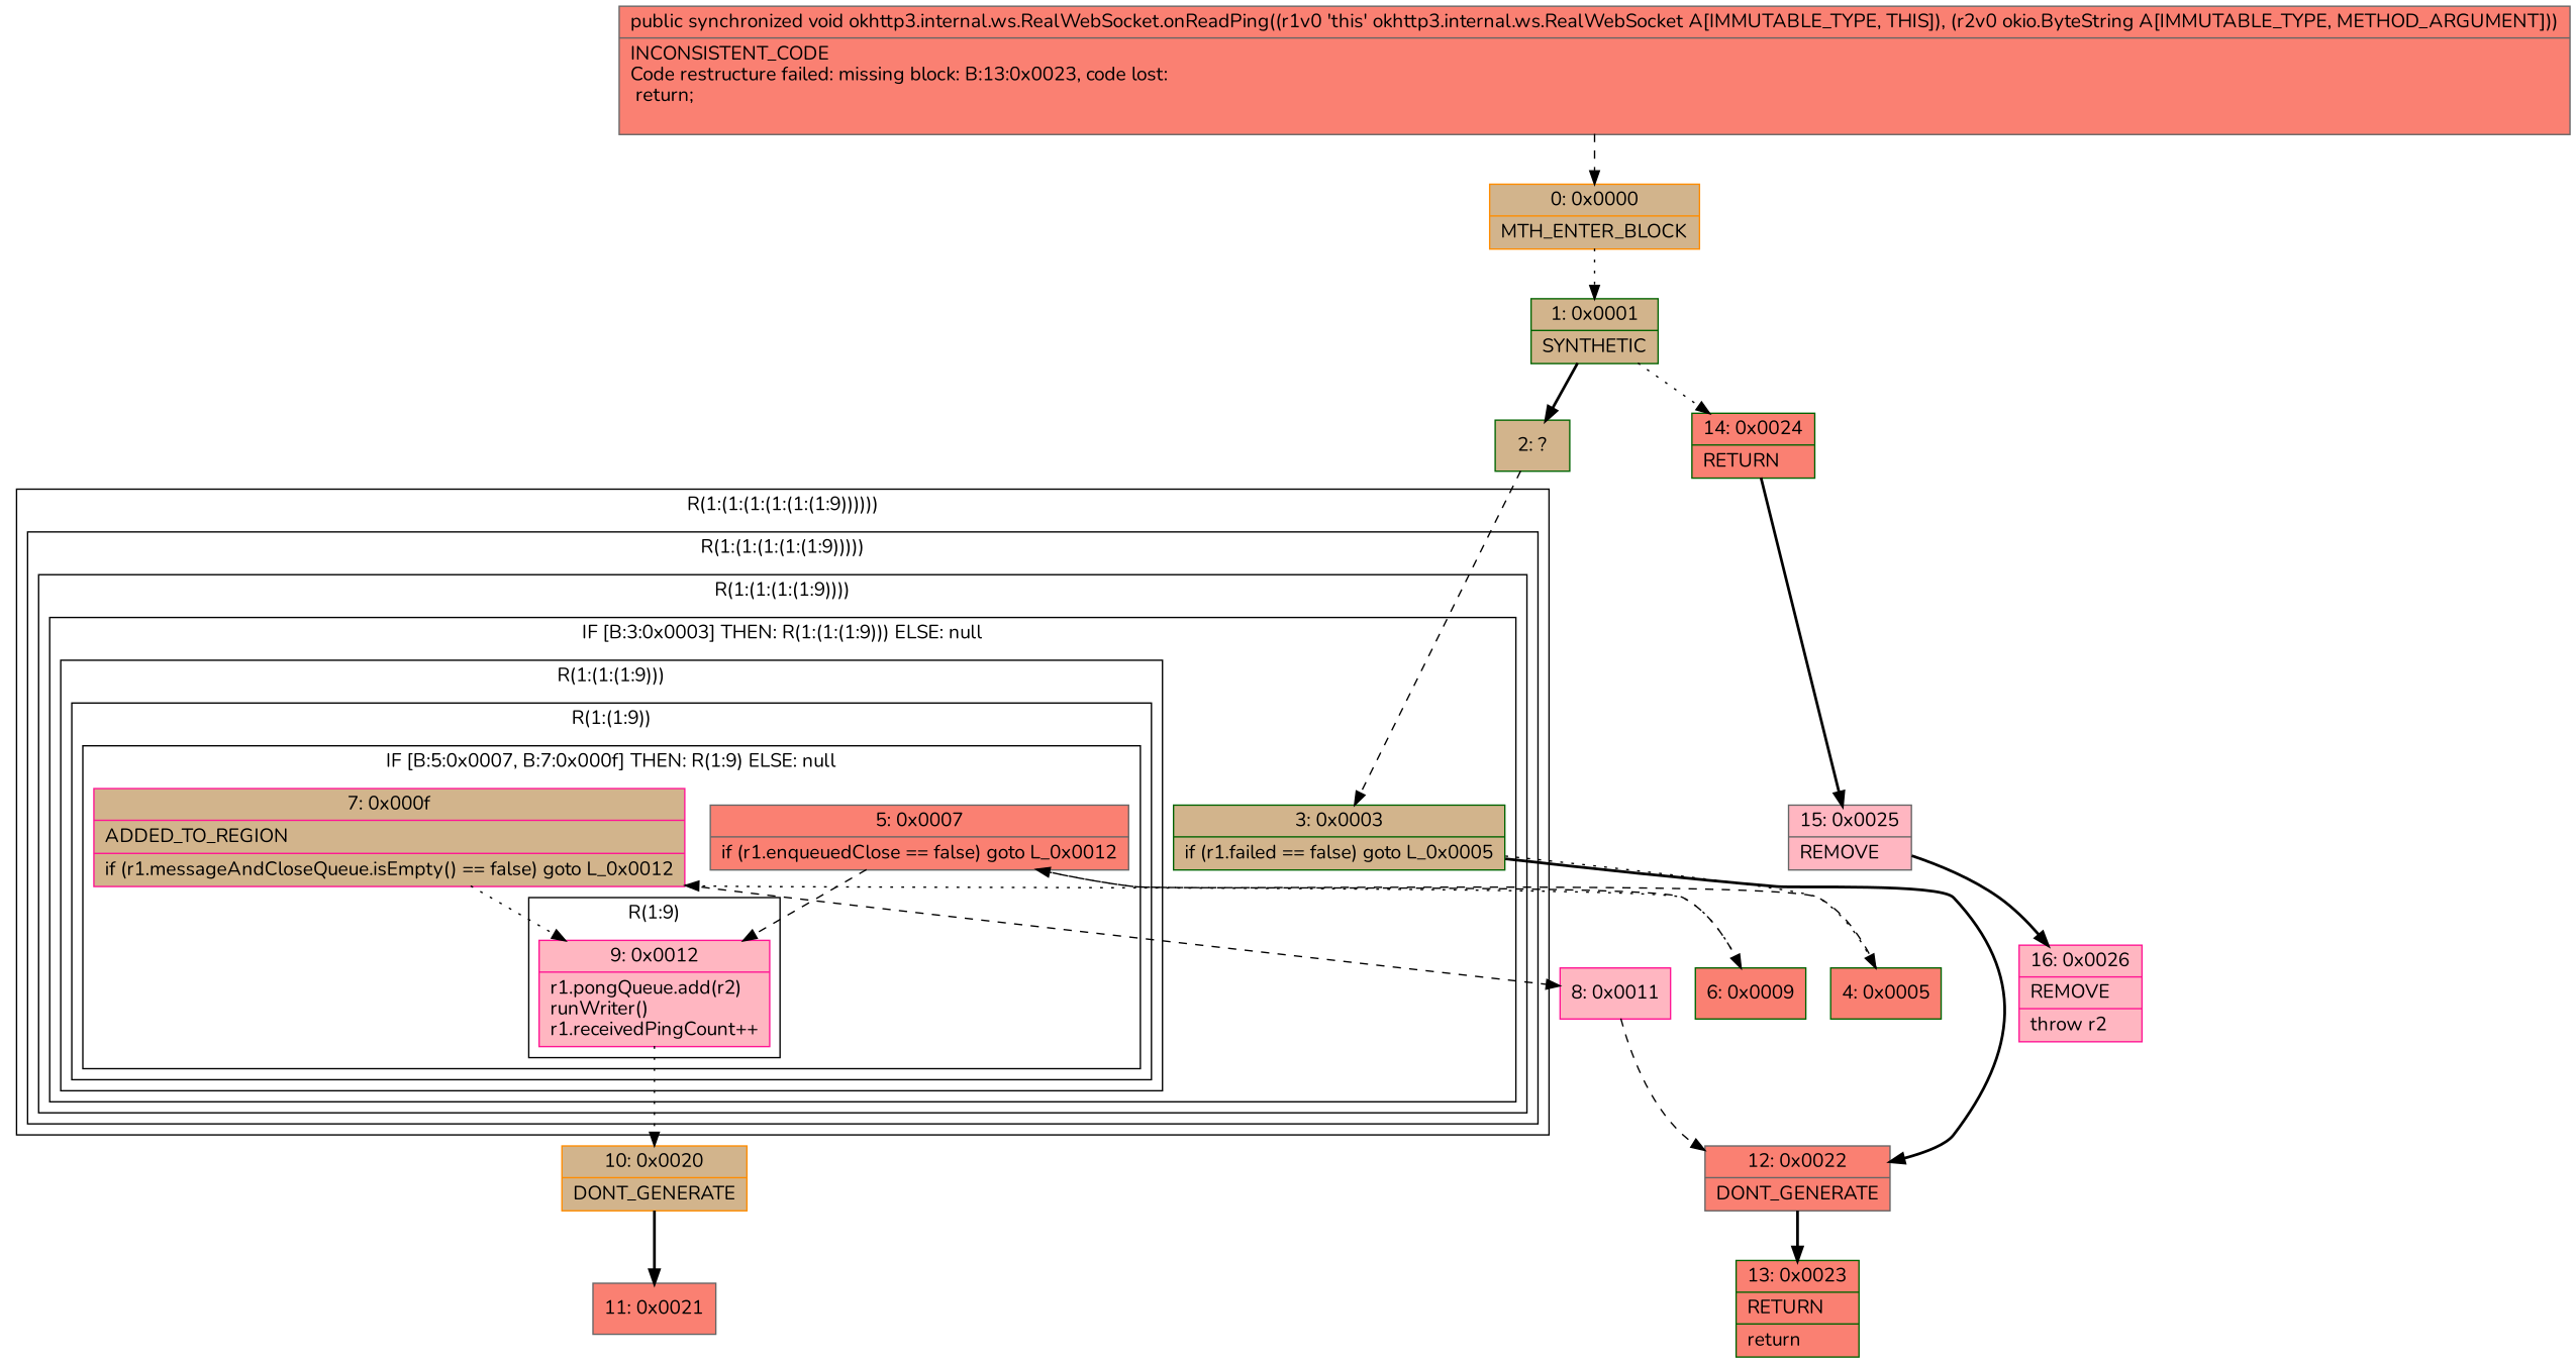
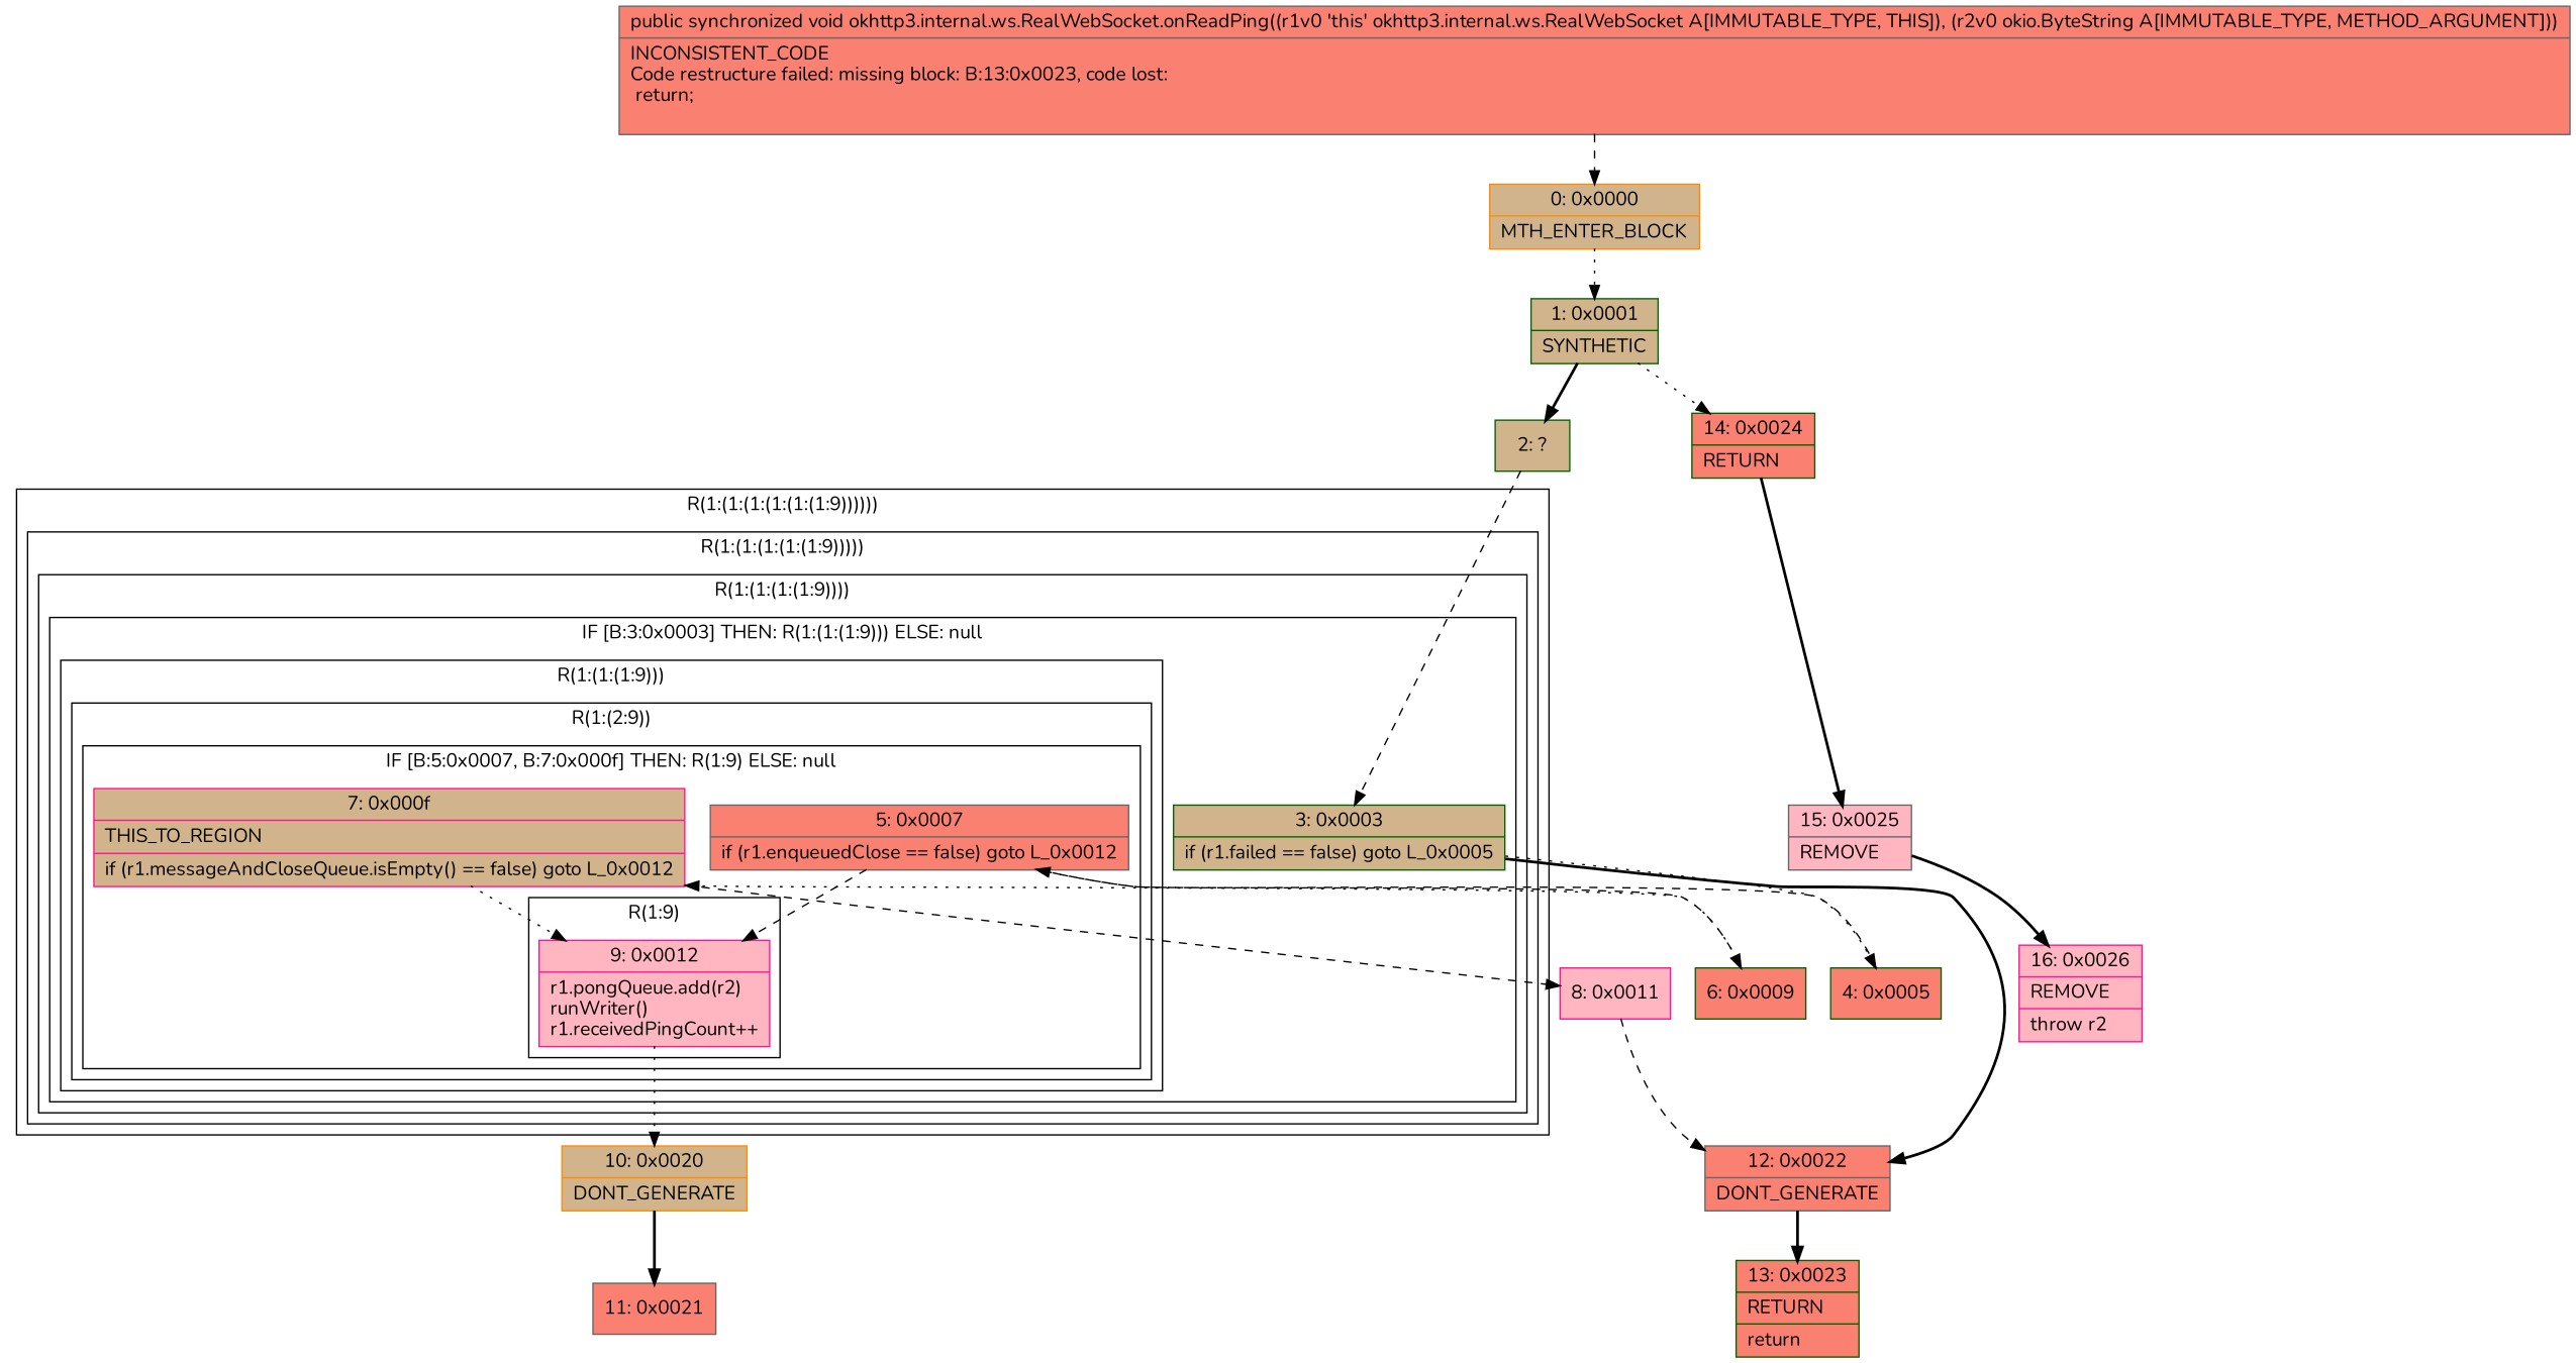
  digraph {
    fontname=Nunito
    node [color=darkgreen fillcolor=salmon fontname=Nunito shape=record style=filled]
    edge [fontname=Nunito style=dashed]
    n1 [color=deeppink fillcolor=lightpink label="{9\:\ 0x0012|r1.pongQueue.add(r2)\lrunWriter()\lr1.receivedPingCount++\l}"]
    n2 [color=gray40 label="{5\:\ 0x0007|if (r1.enqueuedClose == false) goto L_0x0012\l}"]
-   n3 [color=deeppink fillcolor=tan label="{7\:\ 0x000f|ADDED_TO_REGION\l|if (r1.messageAndCloseQueue.isEmpty() == false) goto L_0x0012\l}"]
+   n3 [color=deeppink fillcolor=tan label="{7\:\ 0x000f|THIS_TO_REGION\l|if (r1.messageAndCloseQueue.isEmpty() == false) goto L_0x0012\l}"]
    n4 [fillcolor=tan label="{3\:\ 0x0003|if (r1.failed == false) goto L_0x0005\l}"]
    n5 [color=darkorange fillcolor=tan label="{10\:\ 0x0020|DONT_GENERATE\l}"]
    n6 [label="{6\:\ 0x0009}"]
    n7 [color=deeppink fillcolor=lightpink label="{8\:\ 0x0011}"]
    n8 [label="{4\:\ 0x0005}"]
    n9 [color=gray40 label="{12\:\ 0x0022|DONT_GENERATE\l}"]
    n10 [label="{13\:\ 0x0023|RETURN\l|return\l}"]
    n11 [color=gray40 label="{11\:\ 0x0021}"]
    n12 [color=darkorange fillcolor=tan label="{0\:\ 0x0000|MTH_ENTER_BLOCK\l}"]
    n13 [fillcolor=tan label="{1\:\ 0x0001|SYNTHETIC\l}"]
    n14 [fillcolor=tan label="{2\:\ ?}"]
    n15 [label="{14\:\ 0x0024|RETURN\l}"]
    n16 [color=gray40 fillcolor=lightpink label="{15\:\ 0x0025|REMOVE\l}"]
    n17 [color=deeppink fillcolor=lightpink label="{16\:\ 0x0026|REMOVE\l|throw r2\l}"]
    n18 [color=gray40 label="{public synchronized void okhttp3.internal.ws.RealWebSocket.onReadPing((r1v0 'this' okhttp3.internal.ws.RealWebSocket A[IMMUTABLE_TYPE, THIS]), (r2v0 okio.ByteString A[IMMUTABLE_TYPE, METHOD_ARGUMENT]))  | INCONSISTENT_CODE\lCode restructure failed: missing block: B:13:0x0023, code lost:\l    return;\l\l}"]
    subgraph cluster_1 {
      label="R(1:(1:(1:(1:(1:(1:9))))))"
      subgraph cluster_2 {
        label="R(1:(1:(1:(1:(1:9)))))"
        subgraph cluster_3 {
          label="R(1:(1:(1:(1:9))))"
          subgraph cluster_4 {
            label="IF [B:3:0x0003] THEN: R(1:(1:(1:9))) ELSE: null"
            n4
            subgraph cluster_5 {
              label="R(1:(1:(1:9)))"
              subgraph cluster_6 {
-               label="R(1:(1:9))"
+               label="R(1:(2:9))"
                subgraph cluster_7 {
                  label="IF [B:5:0x0007, B:7:0x000f] THEN: R(1:9) ELSE: null"
                  n2
                  n3
                  subgraph cluster_8 {
                    label="R(1:9)"
                    n1
                  }
                }
              }
            }
          }
        }
      }
    }
    n1 -> n5 [style=dotted]
    n2 -> n1
    n2 -> n6
    n3 -> n1 [style=dotted]
    n3 -> n7
    n4 -> n8 [style=dotted]
    n4 -> n9 [style=bold]
    n5 -> n11 [style=bold]
    n6 -> n3 [style=dotted]
    n7 -> n9
    n8 -> n2
    n9 -> n10 [style=bold]
    n12 -> n13 [style=dotted]
    n13 -> n14 [style=bold]
    n13 -> n15 [style=dotted]
    n14 -> n4
    n15 -> n16 [style=bold]
    n16 -> n17 [style=bold]
    n18 -> n12
  }
